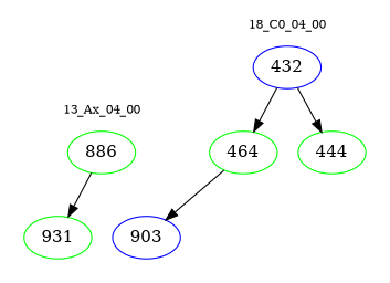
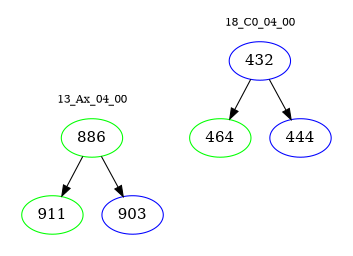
  digraph {
    node [color=green]
    edge [color=black]
    n1 [label=886]
    n2 [color=blue label=903]
-   n3 [label=931]
+   n3 [label=911]
    n4 [color=blue label=432]
    n5 [label=464]
-   n6 [label=444]
+   n6 [color=blue label=444]
    subgraph cluster_1 {
      color=white
      fontsize=10
      label="13_Ax_04_00"
      n1
      n2
      n3
    }
    subgraph cluster_2 {
      color=white
      fontsize=10
      label="18_C0_04_00"
      n4
      n5
      n6
    }
-   n5 -> n2
+   n1 -> n2
    n1 -> n3
    n4 -> n5
    n4 -> n6
  }
